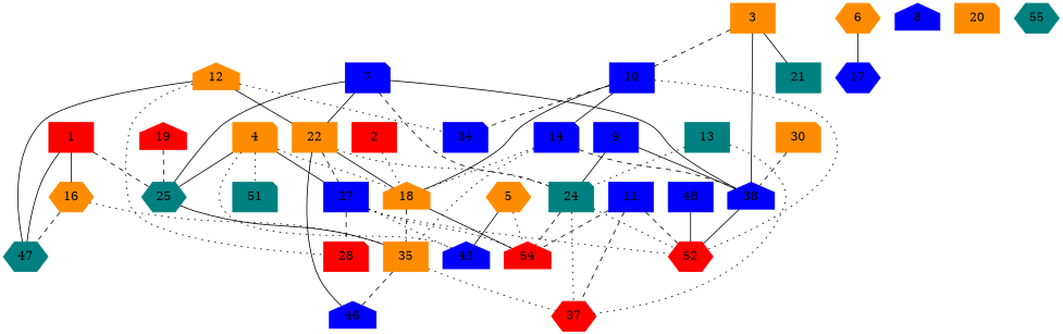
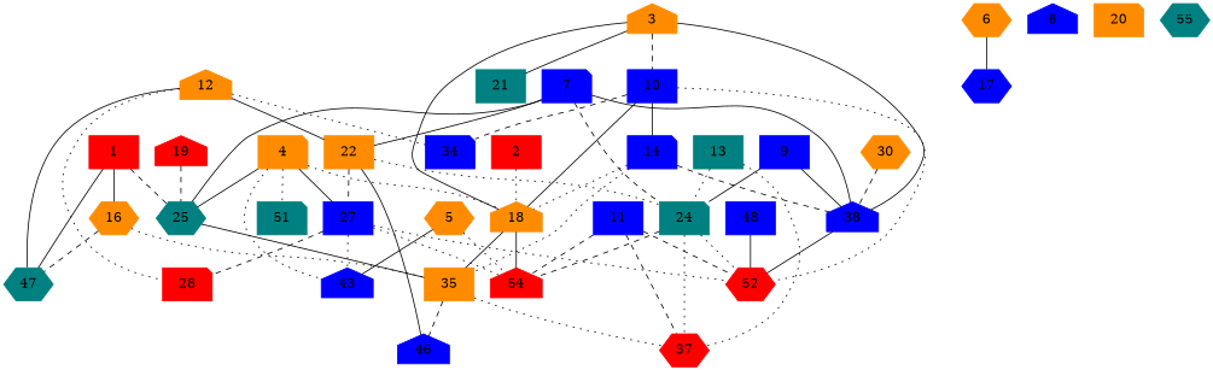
  graph {
    node [color=blue shape=box style=filled]
    edge [style=solid]
    1 [color=red super="+32"]
    16 [color=darkorange shape=hexagon super="+29"]
    25 [color=teal shape=hexagon super="+39"]
    47 [color=teal shape=hexagon]
    35 [color=darkorange super="+41"]
    2 [color=red super="+44"]
    18 [color=darkorange shape=house super="+59"]
    54 [color=red shape=house]
-   3 [color=darkorange super="+36"]
+   3 [color=darkorange shape=house super="+36"]
    10 [super="+53"]
    21 [color=teal]
    38 [shape=house super="+49"]
    14 [shape=note super="+42"]
    34 [shape=note]
    52 [color=red shape=hexagon super="+58"]
    4 [color=darkorange shape=note super="+15"]
    27 [super="+33"]
    43 [shape=house]
    51 [color=teal shape=note]
    28 [color=red shape=note]
    5 [color=darkorange shape=hexagon super="+26"]
    6 [color=darkorange shape=hexagon]
    17 [shape=hexagon]
    7 [shape=note super="+31"]
    22 [color=darkorange super="+50"]
    24 [color=teal shape=note super="+57"]
    46 [shape=house]
    37 [color=red shape=hexagon super="+45"]
    8 [shape=house super="+40"]
    9
    11 [super="+56"]
    12 [color=darkorange shape=house super="+23"]
    13 [color=teal]
    19 [color=red shape=house]
    20 [color=darkorange shape=note]
-   30 [color=darkorange shape=note]
+   30 [color=darkorange shape=hexagon]
    48
    55 [color=teal shape=hexagon]
    1 -- 16
    1 -- 25 [style=dashed]
    1 -- 47
    16 -- 47 [style=dashed]
    16 -- 35 [style=dotted]
    25 -- 35
    35 -- 46 [style=dashed]
    35 -- 37 [style=dotted]
    2 -- 18 [style=dotted]
-   18 -- 35 [style=dashed]
+   18 -- 35
    18 -- 54
-   22 -- 18
+   3 -- 18
    3 -- 10 [style=dashed]
    3 -- 21
    3 -- 38 [weight=2]
    10 -- 18
    10 -- 14
    10 -- 34 [style=dashed]
    10 -- 52 [style=dotted weight=2]
    38 -- 52
    14 -- 35 [style=dotted]
    14 -- 18 [style=dotted]
    14 -- 38 [style=dashed]
    4 -- 25
    4 -- 18 [style=dotted]
    4 -- 27
    4 -- 43 [style=dotted]
    4 -- 51 [style=dotted]
    27 -- 54 [style=dotted]
    27 -- 52 [style=dotted]
    27 -- 43 [style=dotted]
    27 -- 28 [style=dashed]
    5 -- 54 [style=dotted]
    5 -- 43
    6 -- 17
    7 -- 25
    7 -- 38
    7 -- 22
    7 -- 24 [style=dashed]
    22 -- 27 [style=dashed]
    22 -- 24 [style=dotted]
    22 -- 46
    24 -- 54 [style=dashed]
    24 -- 52 [style=dotted]
    24 -- 37 [style=dotted weight=2]
    9 -- 38
    9 -- 24
    11 -- 54 [style=dashed]
    11 -- 52 [style=dashed]
    11 -- 37 [style=dashed]
    12 -- 47
    12 -- 34 [style=dotted]
    12 -- 28 [style=dotted]
    12 -- 22
    13 -- 24 [style=dotted]
    13 -- 37 [style=dotted]
    19 -- 25 [style=dashed weight=2]
    30 -- 38 [style=dashed]
    48 -- 52
  }
